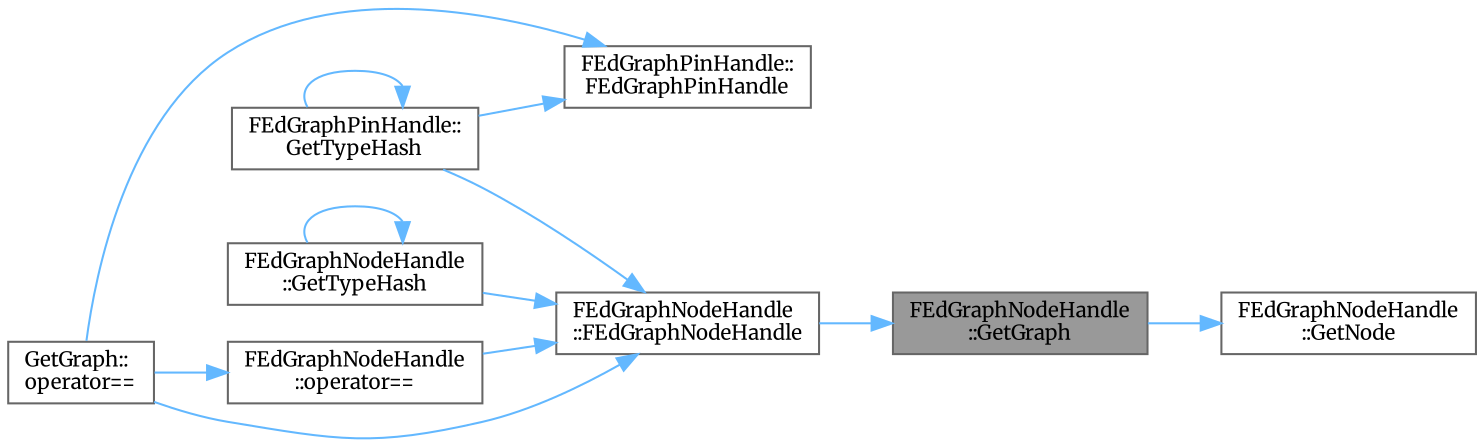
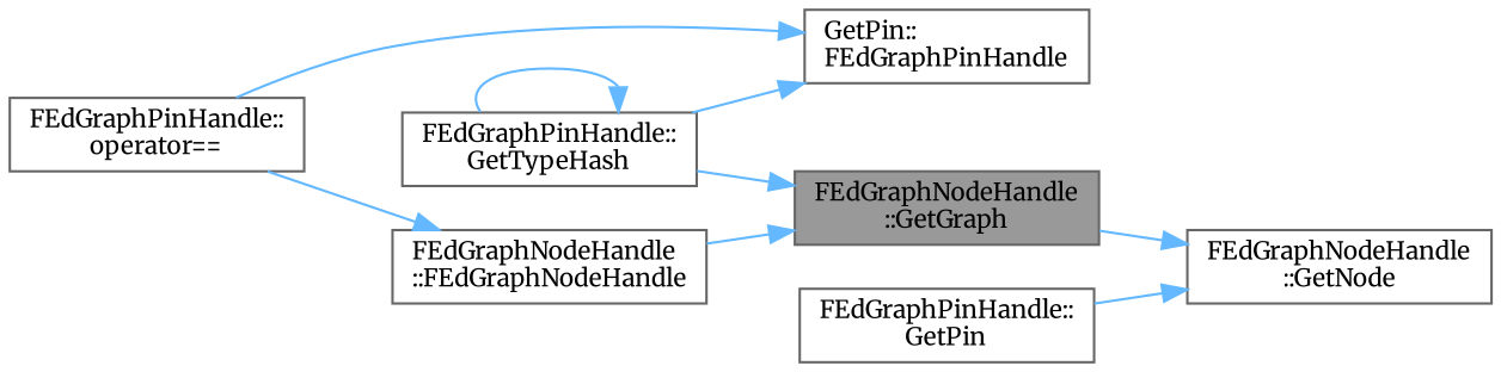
  digraph {
    fontname=Merriweather
    rankdir=RL
    node [color=grey40 fillcolor=white fontname=Merriweather fontsize=10 shape=box style=filled]
    edge [color=steelblue1 dir=back fontname=Merriweather fontsize=10 labelfontname=Helvetica labelfontsize=10 style=solid]
    n1 [color=gray40 fillcolor=grey60 fontcolor=black height=0.2 label="FEdGraphNodeHandle\l::GetGraph" width=0.4]
    n2 [height=0.2 label="FEdGraphNodeHandle\l::FEdGraphNodeHandle" width=0.4]
    n3 [height=0.2 label="FEdGraphPinHandle::\lGetTypeHash" width=0.4]
-   n4 [height=0.2 label="FEdGraphNodeHandle\l::GetTypeHash" width=0.4]
-   n5 [height=0.2 label="FEdGraphNodeHandle\l::operator==" width=0.4]
-   n6 [height=0.2 label="GetGraph::\loperator==" width=0.4]
+   n6 [height=0.2 label="FEdGraphPinHandle::\loperator==" width=0.4]
    n7 [height=0.2 label="FEdGraphNodeHandle\l::GetNode" width=0.4]
-   n9 [height=0.2 label="FEdGraphPinHandle::\lFEdGraphPinHandle" width=0.4]
+   n8 [height=0.2 label="FEdGraphPinHandle::\lGetPin" width=0.4]
+   n9 [height=0.2 label="GetPin::\lFEdGraphPinHandle" width=0.4]
    n1 -> n2
-   n2 -> n3
-   n2 -> n4
-   n2 -> n5
+   n1 -> n3
    n2 -> n6
    n3 -> n3
-   n4 -> n4
-   n5 -> n6
    n7 -> n1
+   n7 -> n8
    n9 -> n3
    n9 -> n6
  }
